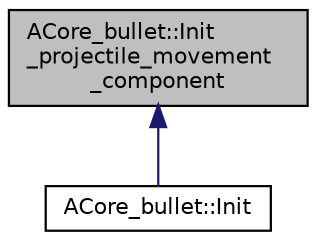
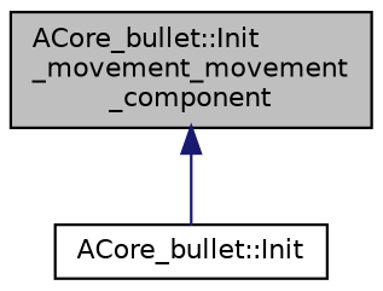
  digraph {
    rankdir=TB
    node [color=black fontname=Helvetica fontsize=10 shape=record style=filled]
-   n1 [fillcolor=grey75 fontcolor=black height=0.2 label="ACore_bullet::Init\l_projectile_movement\l_component" width=0.4]
+   n1 [fillcolor=grey75 fontcolor=black height=0.2 label="ACore_bullet::Init\l_movement_movement\l_component" width=0.4]
    n2 [fillcolor=white height=0.2 label="ACore_bullet::Init" width=0.4]
    n1 -> n2 [color=midnightblue dir=back fontname=Helvetica fontsize=10 labelfontname=Helvetica labelfontsize=10 style=solid]
  }
